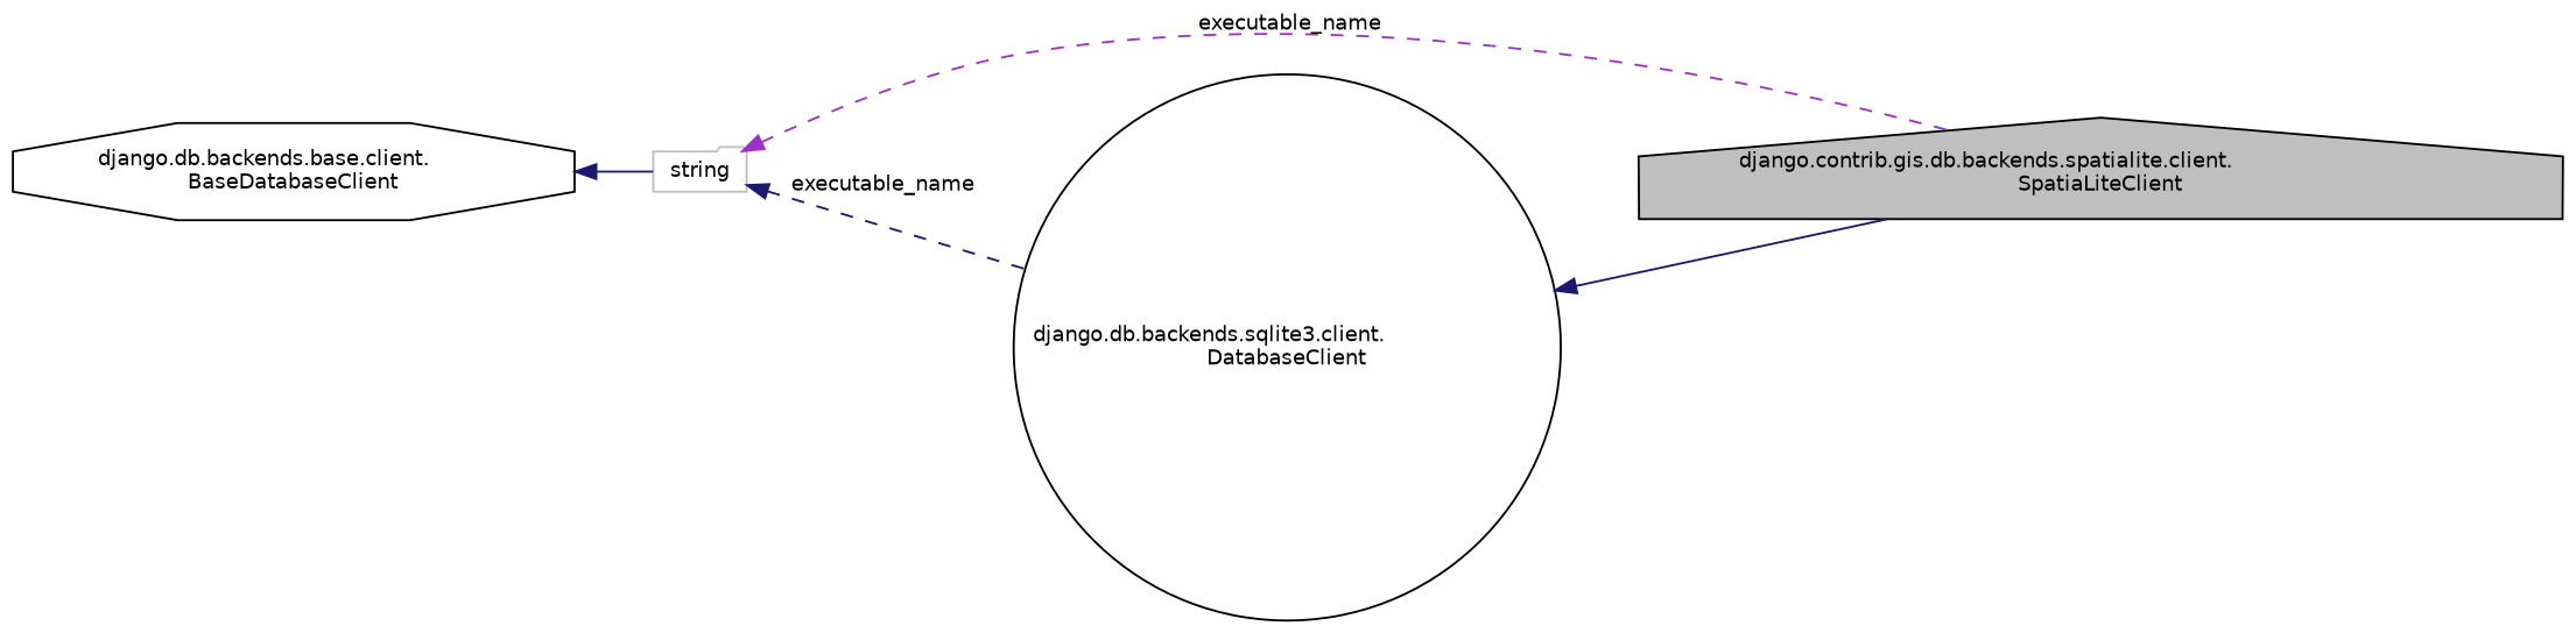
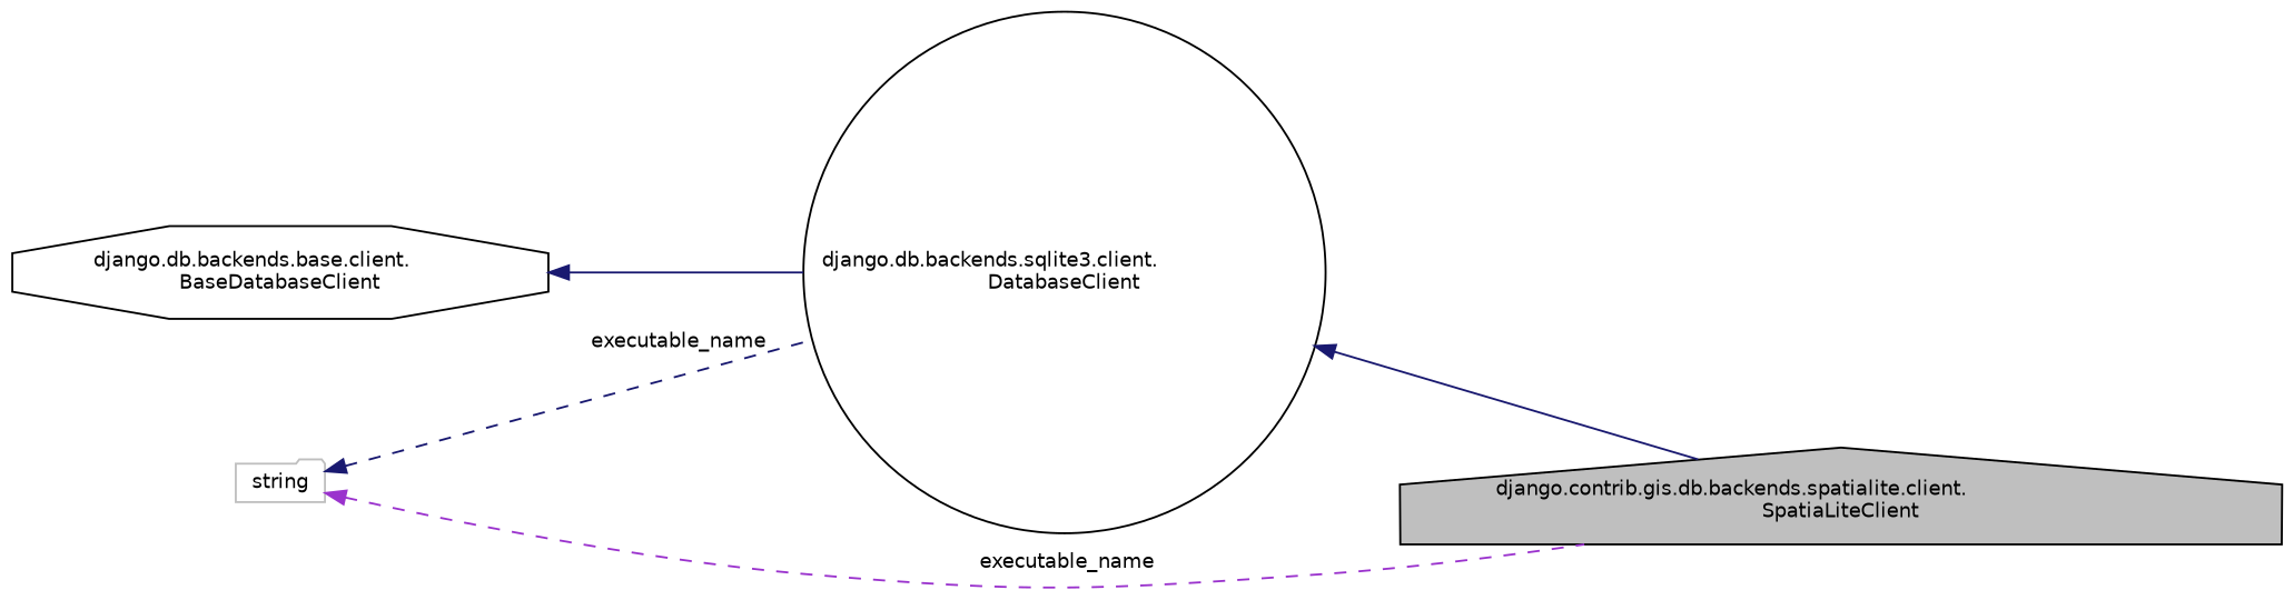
  digraph {
    rankdir=LR
    node [color=black fillcolor=white fontname=Helvetica fontsize=10 style=filled]
    edge [color=midnightblue dir=back fontname=Helvetica fontsize=10 labelfontname=Helvetica labelfontsize=10 style=solid]
    n1 [fillcolor=grey75 fontcolor=black height=0.2 label="django.contrib.gis.db.backends.spatialite.client.\lSpatiaLiteClient" shape=house width=0.4]
    n2 [height=0.2 label="django.db.backends.sqlite3.client.\lDatabaseClient" shape=circle width=0.4]
    n3 [height=0.2 label="django.db.backends.base.client.\lBaseDatabaseClient" shape=octagon width=0.4]
    n4 [color=grey75 height=0.2 label=string shape=folder width=0.4]
    n2 -> n1
-   n3 -> n4
+   n3 -> n2
    n4 -> n1 [color=darkorchid3 label=" executable_name" style=dashed]
    n4 -> n2 [label=" executable_name" style=dashed]
  }
